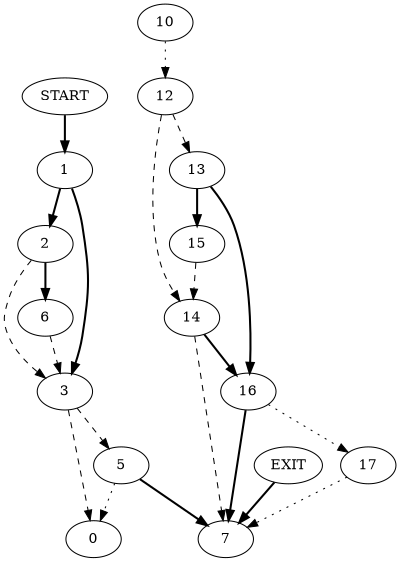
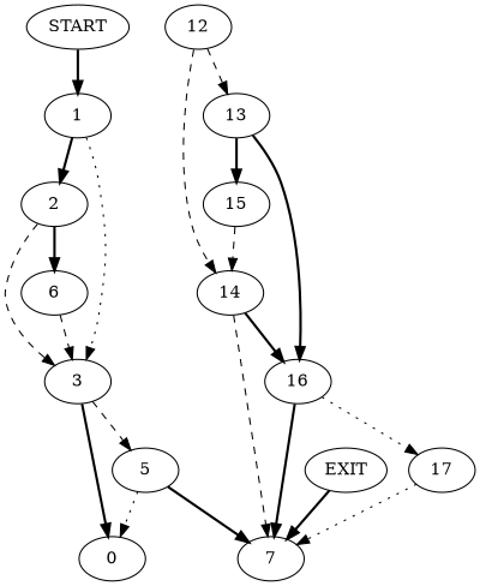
  digraph {
    edge [style=bold]
    n1 [label=START]
    1
    2
    3
    n5 [label=EXIT]
    7
    6
    n8 [label=0]
    5
-   10
    12
    13
    14
    15
    16
    17
    n1 -> 1
    1 -> 2
-   1 -> 3
+   1 -> 3 [style=dotted]
    2 -> 3 [style=dashed]
    2 -> 6
-   3 -> n8 [style=dashed]
+   3 -> n8
    3 -> 5 [style=dashed]
    n5 -> 7
    6 -> 3 [style=dashed]
    5 -> 7
    5 -> n8 [style=dotted]
-   10 -> 12 [style=dotted]
    12 -> 13 [style=dashed]
    12 -> 14 [style=dashed]
    13 -> 15
    13 -> 16
    14 -> 7 [style=dashed]
    14 -> 16
    15 -> 14 [style=dashed]
    16 -> 7
    16 -> 17 [style=dotted]
    17 -> 7 [style=dotted]
  }
